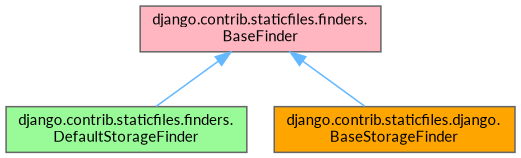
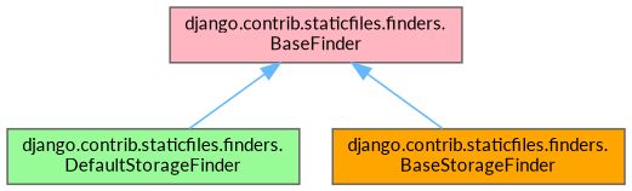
  digraph {
    fontname=Lato
    node [color=gray40 fontname=Lato fontsize=10 shape=box style=filled]
    edge [color=steelblue1 dir=back fontname=Lato fontsize=10 labelfontname=Helvetica labelfontsize=10 style=solid]
    n1 [fillcolor=palegreen fontcolor=black height=0.2 label="django.contrib.staticfiles.finders.\lDefaultStorageFinder" width=0.4]
-   n2 [fillcolor=orange height=0.2 label="django.contrib.staticfiles.django.\lBaseStorageFinder" width=0.4]
+   n2 [fillcolor=orange height=0.2 label="django.contrib.staticfiles.finders.\lBaseStorageFinder" width=0.4]
    n3 [fillcolor=lightpink height=0.2 label="django.contrib.staticfiles.finders.\lBaseFinder" width=0.4]
    n3 -> n1
    n3 -> n2
  }
